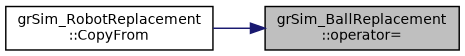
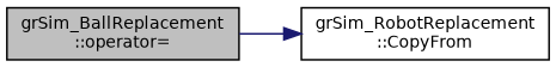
  digraph {
    rankdir=LR
    node [color=black fontname=Helvetica fontsize=10 shape=record style=filled]
    n1 [fillcolor=grey75 fontcolor=black height=0.2 label="grSim_BallReplacement\l::operator=" width=0.4]
    n2 [fillcolor=white height=0.2 label="grSim_RobotReplacement\l::CopyFrom" width=0.4]
-   n2 -> n1 [color=midnightblue fontname=Helvetica fontsize=10 labelfontname=Helvetica labelfontsize=10 style=solid]
+   n1 -> n2 [color=midnightblue fontname=Helvetica fontsize=10 labelfontname=Helvetica labelfontsize=10 style=solid]
  }
